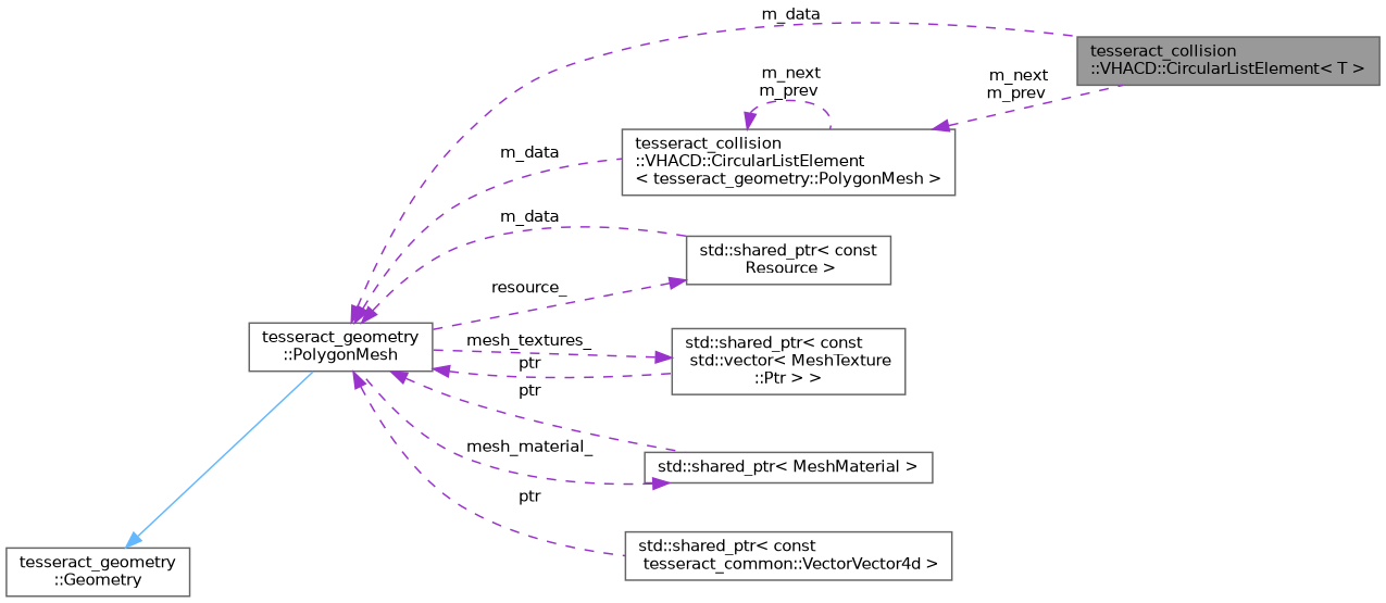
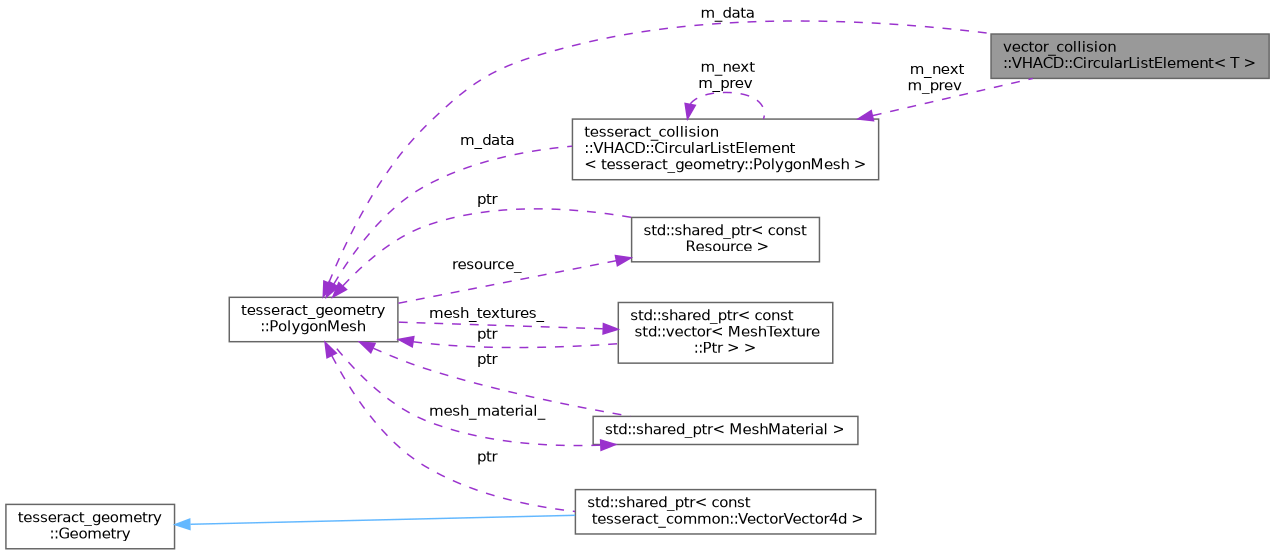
  digraph {
    rankdir=LR
    node [color=gray40 fillcolor=white fontname=Helvetica fontsize=10 shape=box style=filled]
    edge [color=darkorchid3 dir=back fontname=Helvetica fontsize=10 labelfontname=Helvetica labelfontsize=10 style=dashed]
-   n1 [fillcolor=grey60 fontcolor=black height=0.2 label="tesseract_collision\l::VHACD::CircularListElement\< T \>" width=0.4]
+   n1 [fillcolor=grey60 fontcolor=black height=0.2 label="vector_collision\l::VHACD::CircularListElement\< T \>" width=0.4]
    n2 [height=0.2 label="tesseract_geometry\l::PolygonMesh" width=0.4]
    n3 [height=0.2 label="std::shared_ptr\< const\l Resource \>" width=0.4]
    n4 [height=0.2 label="std::shared_ptr\< const\l tesseract_common::VectorVector4d \>" width=0.4]
    n5 [height=0.2 label="std::shared_ptr\< MeshMaterial \>" width=0.4]
    n6 [height=0.2 label="std::shared_ptr\< const\l std::vector\< MeshTexture\l::Ptr \> \>" width=0.4]
    n7 [height=0.2 label="tesseract_collision\l::VHACD::CircularListElement\l\< tesseract_geometry::PolygonMesh \>" width=0.4]
    n8 [height=0.2 label="tesseract_geometry\l::Geometry" width=0.4]
    n2 -> n1 [label=" m_data"]
-   n2 -> n3 [label=" m_data"]
+   n2 -> n3 [label=" ptr"]
    n2 -> n4 [label=" ptr"]
    n2 -> n5 [label=" ptr"]
    n2 -> n6 [label=" ptr"]
    n2 -> n7 [label=" m_data"]
    n3 -> n2 [label=" resource_"]
    n5 -> n2 [label=" mesh_material_"]
    n6 -> n2 [label=" mesh_textures_"]
    n7 -> n1 [label=" m_next\nm_prev"]
    n7 -> n7 [label=" m_next\nm_prev"]
-   n8 -> n2 [color=steelblue1 style=solid]
+   n8 -> n4 [color=steelblue1 style=solid]
  }
